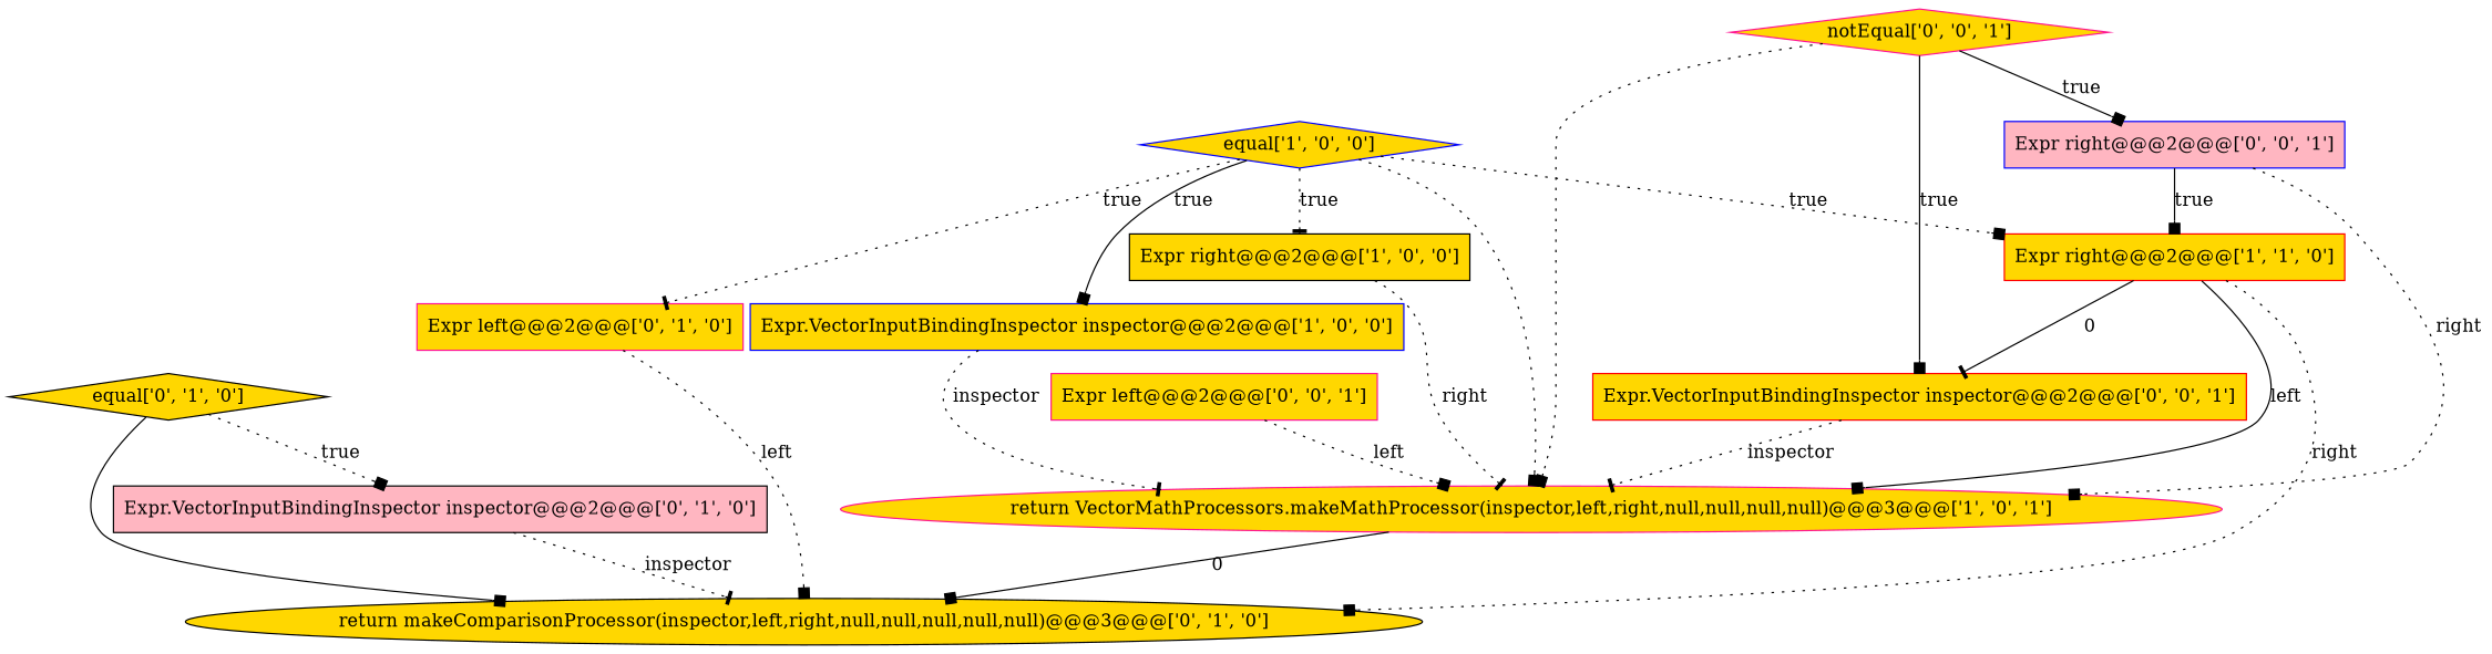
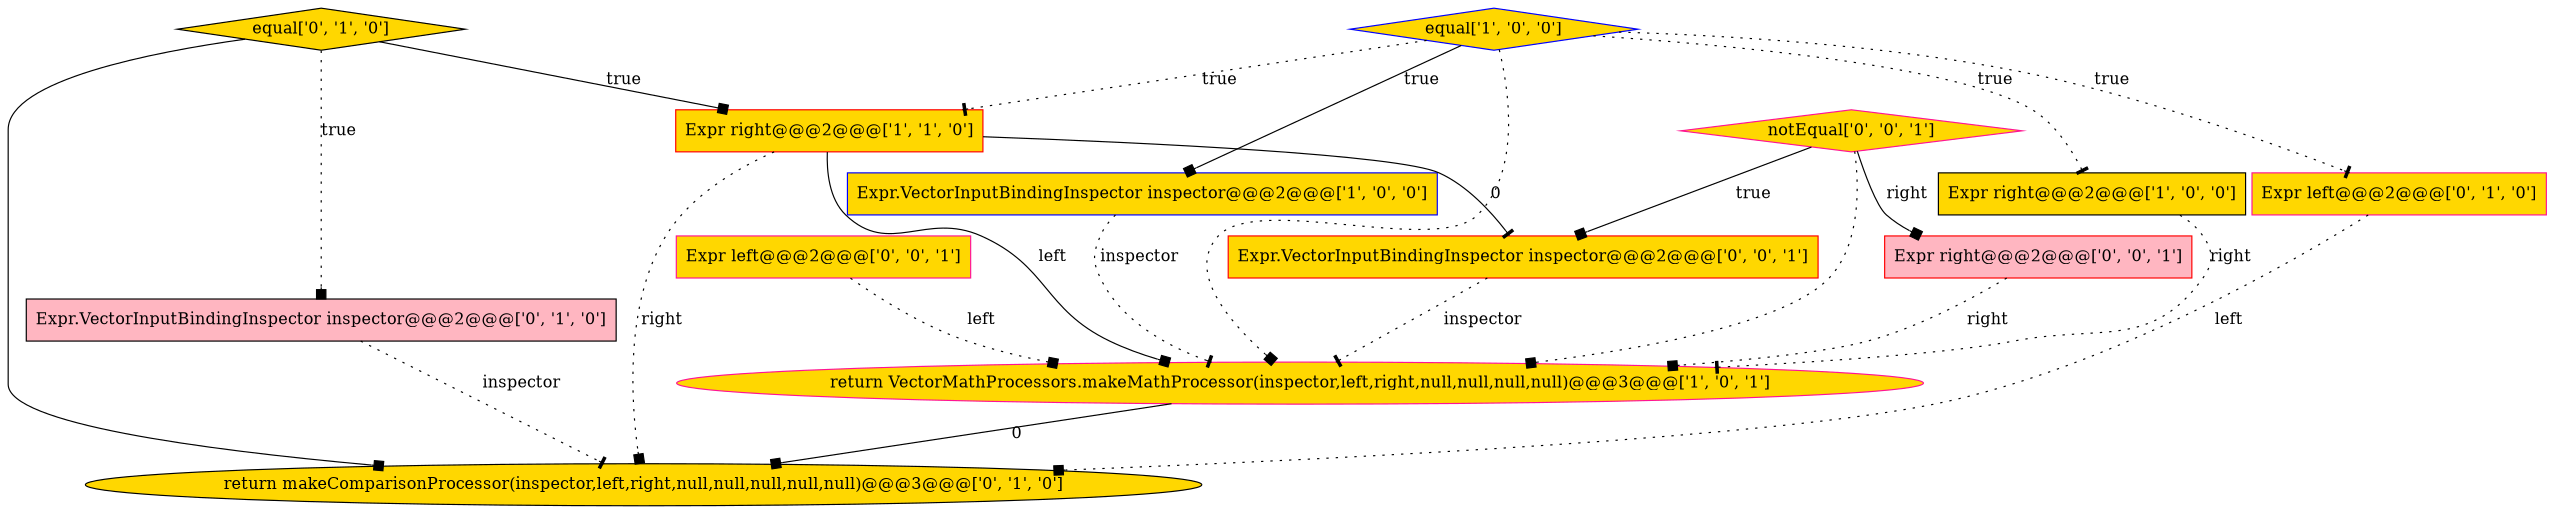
  digraph {
    node [color=deeppink fillcolor=gold shape=box style=filled]
    edge [arrowhead=box style=dotted]
    n1 [label="Expr left@@@2@@@['0', '1', '0']"]
    n2 [color=black label="return makeComparisonProcessor(inspector,left,right,null,null,null,null,null)@@@3@@@['0', '1', '0']" shape=ellipse]
    n3 [color=black fillcolor=lightpink label="Expr.VectorInputBindingInspector inspector@@@2@@@['0', '1', '0']"]
    n4 [color=blue label="Expr.VectorInputBindingInspector inspector@@@2@@@['1', '0', '0']"]
    n5 [label="return VectorMathProcessors.makeMathProcessor(inspector,left,right,null,null,null,null)@@@3@@@['1', '0', '1']" shape=ellipse]
    n6 [color=red label="Expr right@@@2@@@['1', '1', '0']"]
    n7 [color=red label="Expr.VectorInputBindingInspector inspector@@@2@@@['0', '0', '1']"]
    n8 [color=black label="Expr right@@@2@@@['1', '0', '0']"]
    n9 [label="notEqual['0', '0', '1']" shape=diamond]
-   n10 [color=blue fillcolor=lightpink label="Expr right@@@2@@@['0', '0', '1']"]
+   n10 [color=red fillcolor=lightpink label="Expr right@@@2@@@['0', '0', '1']"]
    n11 [label="Expr left@@@2@@@['0', '0', '1']"]
    n12 [color=blue label="equal['1', '0', '0']" shape=diamond]
    n13 [color=black label="equal['0', '1', '0']" shape=diamond]
    n1 -> n2 [label=left]
    n3 -> n2 [arrowhead=tee label=inspector]
    n4 -> n5 [arrowhead=tee label=inspector]
    n5 -> n2 [label=0 style=solid]
    n6 -> n2 [label=right]
    n6 -> n5 [label=left style=solid]
    n6 -> n7 [arrowhead=tee label=0 style=solid]
    n7 -> n5 [arrowhead=tee label=inspector]
    n8 -> n5 [arrowhead=tee label=right]
    n9 -> n5
    n9 -> n7 [label=true style=solid]
-   n9 -> n10 [label=true style=solid]
+   n9 -> n10 [label=right style=solid]
    n10 -> n5 [label=right]
    n11 -> n5 [label=left]
    n12 -> n1 [arrowhead=tee label=true]
    n12 -> n4 [label=true style=solid]
    n12 -> n5
-   n12 -> n6 [label=true]
+   n12 -> n6 [arrowhead=tee label=true]
    n12 -> n8 [arrowhead=tee label=true]
    n13 -> n2 [style=solid]
    n13 -> n3 [label=true]
-   n10 -> n6 [label=true style=solid]
+   n13 -> n6 [label=true style=solid]
  }
